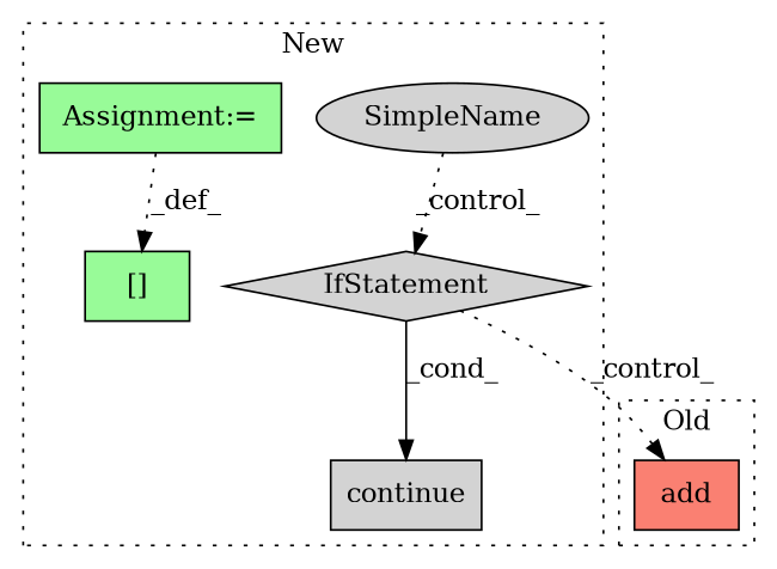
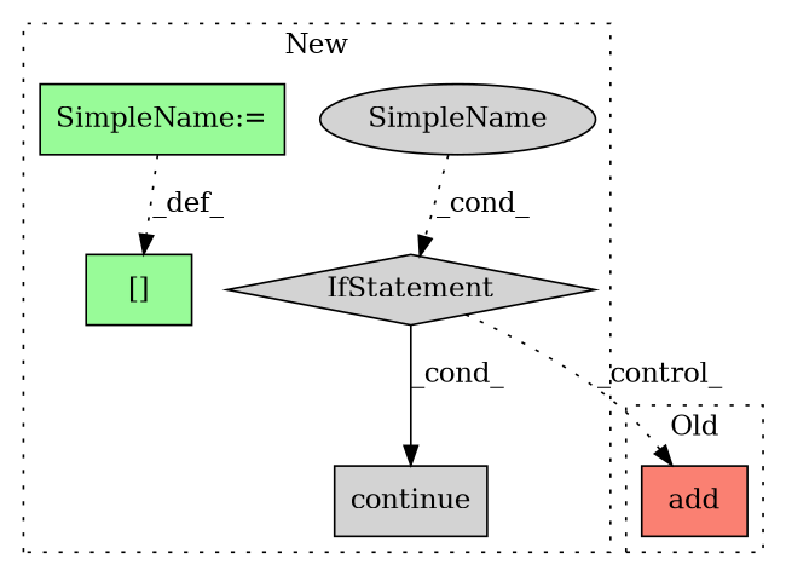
  digraph {
    node [fillcolor=lightgrey shape=box style=filled]
    edge [arrowhead=normal style=dotted]
    n1 [a=18 l=9 label=continue s=2912]
    n2 [a=25 l="12,2" label=IfStatement s="2841,2898" shape=diamond]
    n3 [a=42 label=SimpleName shape=ellipse]
-   n4 [a=7 fillcolor=palegreen l=1 label="Assignment:=" s=3004]
+   n4 [a=7 fillcolor=palegreen l=1 label="SimpleName:=" s=3004]
    n5 [a=2 fillcolor=palegreen l="12,1" label="[]" s="2988,3003"]
    n6 [a=32 fillcolor=salmon l="4,1" label=add s="2716,2728"]
    subgraph cluster_1 {
      label=New
      style=dotted
      n1
      n2
      n3
      n4
      n5
    }
    subgraph cluster_2 {
      label=Old
      style=dotted
      n6
    }
    n2 -> n1 [label=_cond_ style=solid]
    n2 -> n6 [label=_control_]
-   n3 -> n2 [label=_control_]
+   n3 -> n2 [label=_cond_]
    n4 -> n5 [label=_def_]
  }
